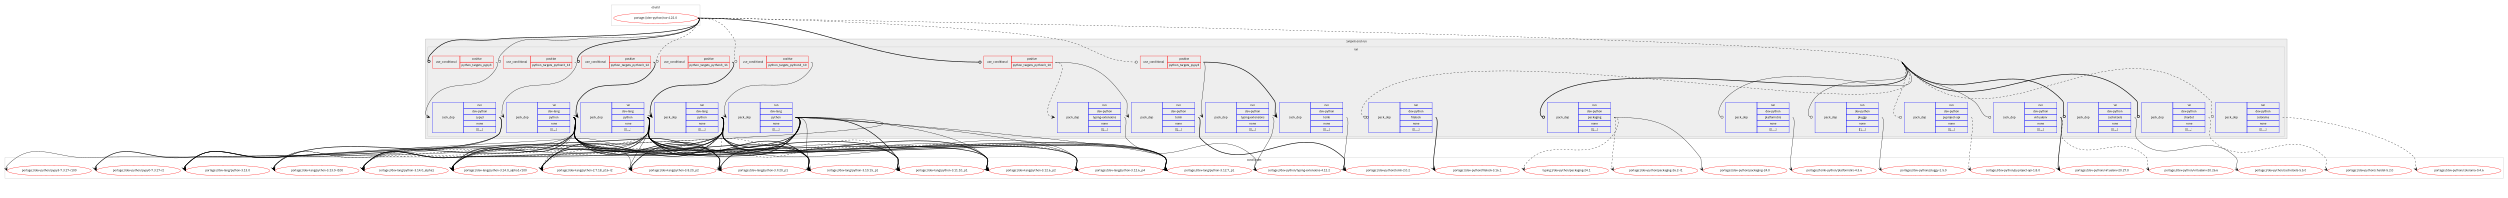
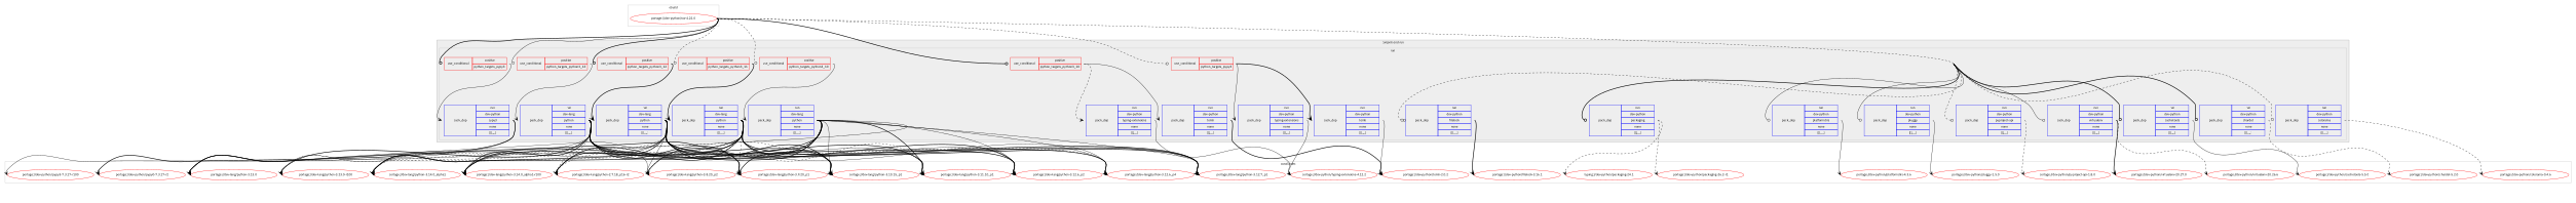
  digraph {
    compound=true
    concentrate=true
    fontname="IBM Plex Sans"
    fontsize=10
    newrank=true
    rankdir=TB
    ranksep=1.5
    node [color=red fontname="IBM Plex Sans" fontsize=10]
    edge [arrowhead=vee fontname="IBM Plex Sans" headport=w style=bold tailport=e weight=100]
    n1 [label="portage://dev-python/tox-4.22.0" width=4]
    n2 [color=blue label=<<TABLE BORDER="0" CELLBORDER="1" CELLSPACING="0" CELLPADDING="4" WIDTH="220"><TR><TD ROWSPAN="6" CELLPADDING="30">pack_dep</TD></TR><TR><TD WIDTH="110">run</TD></TR><TR><TD>dev-python</TD></TR><TR><TD>pypy3</TD></TR><TR><TD>none</TD></TR><TR><TD>[[],,,,]</TD></TR></TABLE>> shape=none]
    n3 [label=<<TABLE BORDER="0" CELLBORDER="1" CELLSPACING="0" CELLPADDING="4"><TR><TD ROWSPAN="3" CELLPADDING="10">use_conditional</TD></TR><TR><TD>positive</TD></TR><TR><TD>python_targets_pypy3</TD></TR></TABLE>> shape=none]
    n4 [color=blue label=<<TABLE BORDER="0" CELLBORDER="1" CELLSPACING="0" CELLPADDING="4" WIDTH="220"><TR><TD ROWSPAN="6" CELLPADDING="30">pack_dep</TD></TR><TR><TD WIDTH="110">run</TD></TR><TR><TD>dev-python</TD></TR><TR><TD>tomli</TD></TR><TR><TD>none</TD></TR><TR><TD>[[],,,,]</TD></TR></TABLE>> shape=none]
    n5 [color=blue label=<<TABLE BORDER="0" CELLBORDER="1" CELLSPACING="0" CELLPADDING="4" WIDTH="220"><TR><TD ROWSPAN="6" CELLPADDING="30">pack_dep</TD></TR><TR><TD WIDTH="110">run</TD></TR><TR><TD>dev-python</TD></TR><TR><TD>typing-extensions</TD></TR><TR><TD>none</TD></TR><TR><TD>[[],,,,]</TD></TR></TABLE>> shape=none]
    n6 [label=<<TABLE BORDER="0" CELLBORDER="1" CELLSPACING="0" CELLPADDING="4"><TR><TD ROWSPAN="3" CELLPADDING="10">use_conditional</TD></TR><TR><TD>positive</TD></TR><TR><TD>python_targets_pypy3</TD></TR></TABLE>> shape=none]
    n7 [color=blue label=<<TABLE BORDER="0" CELLBORDER="1" CELLSPACING="0" CELLPADDING="4" WIDTH="220"><TR><TD ROWSPAN="6" CELLPADDING="30">pack_dep</TD></TR><TR><TD WIDTH="110">run</TD></TR><TR><TD>dev-lang</TD></TR><TR><TD>python</TD></TR><TR><TD>none</TD></TR><TR><TD>[[],,,,]</TD></TR></TABLE>> shape=none]
    n8 [label=<<TABLE BORDER="0" CELLBORDER="1" CELLSPACING="0" CELLPADDING="4"><TR><TD ROWSPAN="3" CELLPADDING="10">use_conditional</TD></TR><TR><TD>positive</TD></TR><TR><TD>python_targets_python3_10</TD></TR></TABLE>> shape=none]
    n9 [color=blue label=<<TABLE BORDER="0" CELLBORDER="1" CELLSPACING="0" CELLPADDING="4" WIDTH="220"><TR><TD ROWSPAN="6" CELLPADDING="30">pack_dep</TD></TR><TR><TD WIDTH="110">run</TD></TR><TR><TD>dev-python</TD></TR><TR><TD>tomli</TD></TR><TR><TD>none</TD></TR><TR><TD>[[],,,,]</TD></TR></TABLE>> shape=none]
    n10 [color=blue label=<<TABLE BORDER="0" CELLBORDER="1" CELLSPACING="0" CELLPADDING="4" WIDTH="220"><TR><TD ROWSPAN="6" CELLPADDING="30">pack_dep</TD></TR><TR><TD WIDTH="110">run</TD></TR><TR><TD>dev-python</TD></TR><TR><TD>typing-extensions</TD></TR><TR><TD>none</TD></TR><TR><TD>[[],,,,]</TD></TR></TABLE>> shape=none]
    n11 [label=<<TABLE BORDER="0" CELLBORDER="1" CELLSPACING="0" CELLPADDING="4"><TR><TD ROWSPAN="3" CELLPADDING="10">use_conditional</TD></TR><TR><TD>positive</TD></TR><TR><TD>python_targets_python3_10</TD></TR></TABLE>> shape=none]
    n12 [color=blue label=<<TABLE BORDER="0" CELLBORDER="1" CELLSPACING="0" CELLPADDING="4" WIDTH="220"><TR><TD ROWSPAN="6" CELLPADDING="30">pack_dep</TD></TR><TR><TD WIDTH="110">run</TD></TR><TR><TD>dev-lang</TD></TR><TR><TD>python</TD></TR><TR><TD>none</TD></TR><TR><TD>[[],,,,]</TD></TR></TABLE>> shape=none]
    n13 [label=<<TABLE BORDER="0" CELLBORDER="1" CELLSPACING="0" CELLPADDING="4"><TR><TD ROWSPAN="3" CELLPADDING="10">use_conditional</TD></TR><TR><TD>positive</TD></TR><TR><TD>python_targets_python3_11</TD></TR></TABLE>> shape=none]
    n14 [color=blue label=<<TABLE BORDER="0" CELLBORDER="1" CELLSPACING="0" CELLPADDING="4" WIDTH="220"><TR><TD ROWSPAN="6" CELLPADDING="30">pack_dep</TD></TR><TR><TD WIDTH="110">run</TD></TR><TR><TD>dev-lang</TD></TR><TR><TD>python</TD></TR><TR><TD>none</TD></TR><TR><TD>[[],,,,]</TD></TR></TABLE>> shape=none]
    n15 [label=<<TABLE BORDER="0" CELLBORDER="1" CELLSPACING="0" CELLPADDING="4"><TR><TD ROWSPAN="3" CELLPADDING="10">use_conditional</TD></TR><TR><TD>positive</TD></TR><TR><TD>python_targets_python3_12</TD></TR></TABLE>> shape=none]
    n16 [color=blue label=<<TABLE BORDER="0" CELLBORDER="1" CELLSPACING="0" CELLPADDING="4" WIDTH="220"><TR><TD ROWSPAN="6" CELLPADDING="30">pack_dep</TD></TR><TR><TD WIDTH="110">run</TD></TR><TR><TD>dev-lang</TD></TR><TR><TD>python</TD></TR><TR><TD>none</TD></TR><TR><TD>[[],,,,]</TD></TR></TABLE>> shape=none]
    n17 [label=<<TABLE BORDER="0" CELLBORDER="1" CELLSPACING="0" CELLPADDING="4"><TR><TD ROWSPAN="3" CELLPADDING="10">use_conditional</TD></TR><TR><TD>positive</TD></TR><TR><TD>python_targets_python3_13</TD></TR></TABLE>> shape=none]
    n18 [color=blue label=<<TABLE BORDER="0" CELLBORDER="1" CELLSPACING="0" CELLPADDING="4" WIDTH="220"><TR><TD ROWSPAN="6" CELLPADDING="30">pack_dep</TD></TR><TR><TD WIDTH="110">run</TD></TR><TR><TD>dev-python</TD></TR><TR><TD>cachetools</TD></TR><TR><TD>none</TD></TR><TR><TD>[[],,,,]</TD></TR></TABLE>> shape=none]
    n19 [color=blue label=<<TABLE BORDER="0" CELLBORDER="1" CELLSPACING="0" CELLPADDING="4" WIDTH="220"><TR><TD ROWSPAN="6" CELLPADDING="30">pack_dep</TD></TR><TR><TD WIDTH="110">run</TD></TR><TR><TD>dev-python</TD></TR><TR><TD>chardet</TD></TR><TR><TD>none</TD></TR><TR><TD>[[],,,,]</TD></TR></TABLE>> shape=none]
    n20 [color=blue label=<<TABLE BORDER="0" CELLBORDER="1" CELLSPACING="0" CELLPADDING="4" WIDTH="220"><TR><TD ROWSPAN="6" CELLPADDING="30">pack_dep</TD></TR><TR><TD WIDTH="110">run</TD></TR><TR><TD>dev-python</TD></TR><TR><TD>colorama</TD></TR><TR><TD>none</TD></TR><TR><TD>[[],,,,]</TD></TR></TABLE>> shape=none]
    n21 [color=blue label=<<TABLE BORDER="0" CELLBORDER="1" CELLSPACING="0" CELLPADDING="4" WIDTH="220"><TR><TD ROWSPAN="6" CELLPADDING="30">pack_dep</TD></TR><TR><TD WIDTH="110">run</TD></TR><TR><TD>dev-python</TD></TR><TR><TD>filelock</TD></TR><TR><TD>none</TD></TR><TR><TD>[[],,,,]</TD></TR></TABLE>> shape=none]
    n22 [color=blue label=<<TABLE BORDER="0" CELLBORDER="1" CELLSPACING="0" CELLPADDING="4" WIDTH="220"><TR><TD ROWSPAN="6" CELLPADDING="30">pack_dep</TD></TR><TR><TD WIDTH="110">run</TD></TR><TR><TD>dev-python</TD></TR><TR><TD>packaging</TD></TR><TR><TD>none</TD></TR><TR><TD>[[],,,,]</TD></TR></TABLE>> shape=none]
    n23 [color=blue label=<<TABLE BORDER="0" CELLBORDER="1" CELLSPACING="0" CELLPADDING="4" WIDTH="220"><TR><TD ROWSPAN="6" CELLPADDING="30">pack_dep</TD></TR><TR><TD WIDTH="110">run</TD></TR><TR><TD>dev-python</TD></TR><TR><TD>platformdirs</TD></TR><TR><TD>none</TD></TR><TR><TD>[[],,,,]</TD></TR></TABLE>> shape=none]
    n24 [color=blue label=<<TABLE BORDER="0" CELLBORDER="1" CELLSPACING="0" CELLPADDING="4" WIDTH="220"><TR><TD ROWSPAN="6" CELLPADDING="30">pack_dep</TD></TR><TR><TD WIDTH="110">run</TD></TR><TR><TD>dev-python</TD></TR><TR><TD>pluggy</TD></TR><TR><TD>none</TD></TR><TR><TD>[[],,,,]</TD></TR></TABLE>> shape=none]
    n25 [color=blue label=<<TABLE BORDER="0" CELLBORDER="1" CELLSPACING="0" CELLPADDING="4" WIDTH="220"><TR><TD ROWSPAN="6" CELLPADDING="30">pack_dep</TD></TR><TR><TD WIDTH="110">run</TD></TR><TR><TD>dev-python</TD></TR><TR><TD>pyproject-api</TD></TR><TR><TD>none</TD></TR><TR><TD>[[],,,,]</TD></TR></TABLE>> shape=none]
    n26 [color=blue label=<<TABLE BORDER="0" CELLBORDER="1" CELLSPACING="0" CELLPADDING="4" WIDTH="220"><TR><TD ROWSPAN="6" CELLPADDING="30">pack_dep</TD></TR><TR><TD WIDTH="110">run</TD></TR><TR><TD>dev-python</TD></TR><TR><TD>virtualenv</TD></TR><TR><TD>none</TD></TR><TR><TD>[[],,,,]</TD></TR></TABLE>> shape=none]
    n27 [label="portage://dev-lang/python-3.14.0_alpha1-r100" width=4]
    n28 [label="portage://dev-lang/python-3.14.0_alpha1" width=4]
    n29 [label="portage://dev-lang/python-3.23.0-r100" width=4]
    n30 [label="portage://dev-lang/python-3.13.0" width=4]
    n31 [label="portage://dev-lang/python-3.12.7_p1" width=4]
    n32 [label="portage://dev-lang/python-3.12.6_p4" width=4]
    n33 [label="portage://dev-lang/python-3.12.6_p2" width=4]
    n34 [label="portage://dev-lang/python-3.11.10_p1" width=4]
    n35 [label="portage://dev-lang/python-3.10.15_p1" width=4]
    n36 [label="portage://dev-lang/python-3.9.20_p1" width=4]
    n37 [label="portage://dev-lang/python-3.8.20_p2" width=4]
    n38 [label="portage://dev-lang/python-2.7.18_p16-r2" width=4]
    n39 [label="portage://dev-python/pypy0-7.3.17-r2" width=4]
    n40 [label="portage://dev-python/pypy3-7.3.17-r100" width=4]
    n41 [label="portage://dev-python/tomli-2.0.2" width=4]
    n42 [label="portage://dev-python/typing-extensions-4.12.2" width=4]
    n43 [label="portage://dev-python/cachetools-5.5.0" width=4]
    n44 [label="portage://dev-python/chardet-5.2.0" width=4]
    n45 [label="portage://dev-python/colorama-0.4.6" width=4]
    n46 [label="portage://dev-python/filelock-3.16.1" width=4]
    n47 [label="typing://dev-python/packaging-24.1" width=4]
-   n48 [label="portage://dev-python/packaging-24.0" width=4]
    n49 [label="portage://dev-python/packaging-26.2-r1" width=4]
-   n50 [label="portage://tomli-python/platformdirs-4.3.6" width=4]
+   n50 [label="portage://dev-python/platformdirs-4.3.6" width=4]
    n51 [label="portage://dev-python/pluggy-1.5.0" width=4]
    n52 [label="portage://dev-python/pyproject-api-1.8.0" width=4]
    n53 [label="portage://dev-python/virtualenv-20.27.0" width=4]
    n54 [label="portage://dev-python/virtualenv-20.26.6" width=4]
    subgraph cluster_1 {
      color=gray
      label=<<i>ebuild</i>>
      n1
    }
    subgraph cluster_2 {
      color=gray
      label=<<i>dependencies</i>>
      subgraph cluster_3 {
        color=gray
        fillcolor="#eeeeee"
        label=<<i>compile</i>>
        style=filled
      }
      subgraph cluster_4 {
        color=gray
        fillcolor="#eeeeee"
        label=<<i>compile and run</i>>
        style=filled
      }
      subgraph cluster_5 {
        color=gray
        fillcolor="#eeeeee"
        label=<<i>run</i>>
        style=filled
        subgraph sub_6 {
          color=gray
          fillcolor="#eeeeee"
          label=<<i>run</i>>
          style=filled
          n3
          subgraph sub_7 {
            color=gray
            fillcolor="#eeeeee"
            label=<<i>run</i>>
            style=filled
            n2
          }
        }
        subgraph sub_8 {
          color=gray
          fillcolor="#eeeeee"
          label=<<i>run</i>>
          style=filled
          n6
          subgraph sub_9 {
            color=gray
            fillcolor="#eeeeee"
            label=<<i>run</i>>
            style=filled
            n4
          }
          subgraph sub_10 {
            color=gray
            fillcolor="#eeeeee"
            label=<<i>run</i>>
            style=filled
            n5
          }
        }
        subgraph sub_11 {
          color=gray
          fillcolor="#eeeeee"
          label=<<i>run</i>>
          style=filled
          n8
          subgraph sub_12 {
            color=gray
            fillcolor="#eeeeee"
            label=<<i>run</i>>
            style=filled
            n7
          }
        }
        subgraph sub_13 {
          color=gray
          fillcolor="#eeeeee"
          label=<<i>run</i>>
          style=filled
          n11
          subgraph sub_14 {
            color=gray
            fillcolor="#eeeeee"
            label=<<i>run</i>>
            style=filled
            n9
          }
          subgraph sub_15 {
            color=gray
            fillcolor="#eeeeee"
            label=<<i>run</i>>
            style=filled
            n10
          }
        }
        subgraph sub_16 {
          color=gray
          fillcolor="#eeeeee"
          label=<<i>run</i>>
          style=filled
          n13
          subgraph sub_17 {
            color=gray
            fillcolor="#eeeeee"
            label=<<i>run</i>>
            style=filled
            n12
          }
        }
        subgraph sub_18 {
          color=gray
          fillcolor="#eeeeee"
          label=<<i>run</i>>
          style=filled
          n15
          subgraph sub_19 {
            color=gray
            fillcolor="#eeeeee"
            label=<<i>run</i>>
            style=filled
            n14
          }
        }
        subgraph sub_20 {
          color=gray
          fillcolor="#eeeeee"
          label=<<i>run</i>>
          style=filled
          n17
          subgraph sub_21 {
            color=gray
            fillcolor="#eeeeee"
            label=<<i>run</i>>
            style=filled
            n16
          }
        }
        subgraph sub_22 {
          color=gray
          fillcolor="#eeeeee"
          label=<<i>run</i>>
          style=filled
          n18
        }
        subgraph sub_23 {
          color=gray
          fillcolor="#eeeeee"
          label=<<i>run</i>>
          style=filled
          n19
        }
        subgraph sub_24 {
          color=gray
          fillcolor="#eeeeee"
          label=<<i>run</i>>
          style=filled
          n20
        }
        subgraph sub_25 {
          color=gray
          fillcolor="#eeeeee"
          label=<<i>run</i>>
          style=filled
          n21
        }
        subgraph sub_26 {
          color=gray
          fillcolor="#eeeeee"
          label=<<i>run</i>>
          style=filled
          n22
        }
        subgraph sub_27 {
          color=gray
          fillcolor="#eeeeee"
          label=<<i>run</i>>
          style=filled
          n23
        }
        subgraph sub_28 {
          color=gray
          fillcolor="#eeeeee"
          label=<<i>run</i>>
          style=filled
          n24
        }
        subgraph sub_29 {
          color=gray
          fillcolor="#eeeeee"
          label=<<i>run</i>>
          style=filled
          n25
        }
        subgraph sub_30 {
          color=gray
          fillcolor="#eeeeee"
          label=<<i>run</i>>
          style=filled
          n26
        }
      }
    }
    subgraph cluster_31 {
      color=gray
      label=<<i>candidates</i>>
      rank=same
      subgraph sub_32 {
        color=black
        label=<<i>candidates</i>>
        nodesep=1
        rank=same
        n27
        n28
        n29
        n30
        n31
        n32
        n33
        n34
        n35
        n36
        n37
        n38
      }
      subgraph sub_33 {
        color=black
        label=<<i>candidates</i>>
        nodesep=1
        rank=same
        n39
        n40
      }
      subgraph sub_34 {
        color=black
        label=<<i>candidates</i>>
        nodesep=1
        rank=same
        n41
      }
      subgraph sub_35 {
        color=black
        label=<<i>candidates</i>>
        nodesep=1
        rank=same
        n42
      }
      subgraph sub_36 {
        color=black
        label=<<i>candidates</i>>
        nodesep=1
        rank=same
        n41
      }
      subgraph sub_37 {
        color=black
        label=<<i>candidates</i>>
        nodesep=1
        rank=same
        n42
      }
      subgraph sub_38 {
        color=black
        label=<<i>candidates</i>>
        nodesep=1
        rank=same
        n27
        n28
        n29
        n30
        n31
        n32
        n33
        n34
        n35
        n36
        n37
        n38
      }
      subgraph sub_39 {
        color=black
        label=<<i>candidates</i>>
        nodesep=1
        rank=same
        n27
        n28
        n29
        n30
        n31
        n32
        n33
        n34
        n35
        n36
        n37
        n38
      }
      subgraph sub_40 {
        color=black
        label=<<i>candidates</i>>
        nodesep=1
        rank=same
        n27
        n28
        n29
        n30
        n31
        n32
        n33
        n34
        n35
        n36
        n37
        n38
      }
      subgraph sub_41 {
        color=black
        label=<<i>candidates</i>>
        nodesep=1
        rank=same
        n43
      }
      subgraph sub_42 {
        color=black
        label=<<i>candidates</i>>
        nodesep=1
        rank=same
        n44
      }
      subgraph sub_43 {
        color=black
        label=<<i>candidates</i>>
        nodesep=1
        rank=same
        n45
      }
      subgraph sub_44 {
        color=black
        label=<<i>candidates</i>>
        nodesep=1
        rank=same
        n46
      }
      subgraph sub_45 {
        color=black
        label=<<i>candidates</i>>
        nodesep=1
        rank=same
        n47
-       n48
        n49
      }
      subgraph sub_46 {
        color=black
        label=<<i>candidates</i>>
        nodesep=1
        rank=same
        n50
      }
      subgraph sub_47 {
        color=black
        label=<<i>candidates</i>>
        nodesep=1
        rank=same
        n51
      }
      subgraph sub_48 {
        color=black
        label=<<i>candidates</i>>
        nodesep=1
        rank=same
        n52
      }
      subgraph sub_49 {
        color=black
        label=<<i>candidates</i>>
        nodesep=1
        rank=same
        n53
        n54
      }
    }
    n1 -> n3 [arrowhead=odot weight=20]
    n1 -> n6 [arrowhead=odot style=dashed weight=20]
    n1 -> n8 [arrowhead=odot style=dashed weight=20]
    n1 -> n11 [arrowhead=odot weight=20]
    n1 -> n13 [arrowhead=odot style=dashed weight=20]
    n1 -> n15 [arrowhead=odot weight=20]
    n1 -> n17 [arrowhead=odot style=solid weight=20]
    n1 -> n18 [arrowhead=odot weight=20]
    n1 -> n19 [arrowhead=odot weight=20]
    n1 -> n20 [arrowhead=odot style=dashed weight=20]
    n1 -> n21 [arrowhead=odot style=dashed weight=20]
    n1 -> n22 [arrowhead=odot weight=20]
    n1 -> n23 [arrowhead=odot style=solid weight=20]
    n1 -> n24 [arrowhead=odot style=solid weight=20]
    n1 -> n25 [arrowhead=odot style=dashed weight=20]
    n1 -> n26 [arrowhead=odot style=solid weight=20]
    n2 -> n39
    n2 -> n40 [style=solid]
    n3 -> n2 [style=solid weight=20]
    n4 -> n41 [style=solid]
    n5 -> n42 [style=solid]
    n6 -> n4 [weight=20]
    n6 -> n5 [style=solid weight=20]
    n7 -> n27
    n7 -> n28
    n7 -> n29 [style=dashed]
    n7 -> n30 [style=solid]
    n7 -> n31 [style=solid]
    n7 -> n32 [style=solid]
    n7 -> n33 [style=solid]
    n7 -> n34
    n7 -> n35 [style=solid]
    n7 -> n36
    n7 -> n37
    n7 -> n38 [style=dashed]
    n8 -> n7 [style=solid weight=20]
    n9 -> n41
    n10 -> n42 [style=solid]
    n11 -> n9 [style=solid weight=20]
    n11 -> n10 [style=dashed weight=20]
    n12 -> n27
    n12 -> n28
    n12 -> n29 [style=dashed]
    n12 -> n30
    n12 -> n31
    n12 -> n32 [style=solid]
    n12 -> n33 [style=solid]
    n12 -> n34 [style=dashed]
    n12 -> n35
    n12 -> n36 [style=dashed]
    n12 -> n37 [style=dashed]
    n12 -> n38
    n13 -> n12 [weight=20]
    n14 -> n27 [style=solid]
    n14 -> n28 [style=solid]
    n14 -> n29 [style=dashed]
    n14 -> n30 [style=solid]
    n14 -> n31
    n14 -> n32
    n14 -> n33
    n14 -> n34 [style=solid]
    n14 -> n35
    n14 -> n36
    n14 -> n37 [style=solid]
    n14 -> n38
    n15 -> n14 [weight=20]
    n16 -> n27
    n16 -> n28 [style=dashed]
    n16 -> n29
    n16 -> n30 [style=solid]
    n16 -> n31
    n16 -> n32 [style=dashed]
    n16 -> n33
    n16 -> n34
    n16 -> n35
    n16 -> n36
    n16 -> n37 [style=solid]
    n16 -> n38 [style=dashed]
    n17 -> n16 [style=solid weight=20]
    n18 -> n43 [style=solid]
    n19 -> n44 [style=dashed]
    n20 -> n45 [style=dashed]
    n21 -> n46
    n22 -> n47 [style=dashed]
-   n22 -> n48 [style=solid]
    n22 -> n49 [style=dashed]
    n23 -> n50 [style=solid]
    n24 -> n51 [style=solid]
    n25 -> n52 [style=dashed]
    n26 -> n53
    n26 -> n54 [style=dashed]
  }
